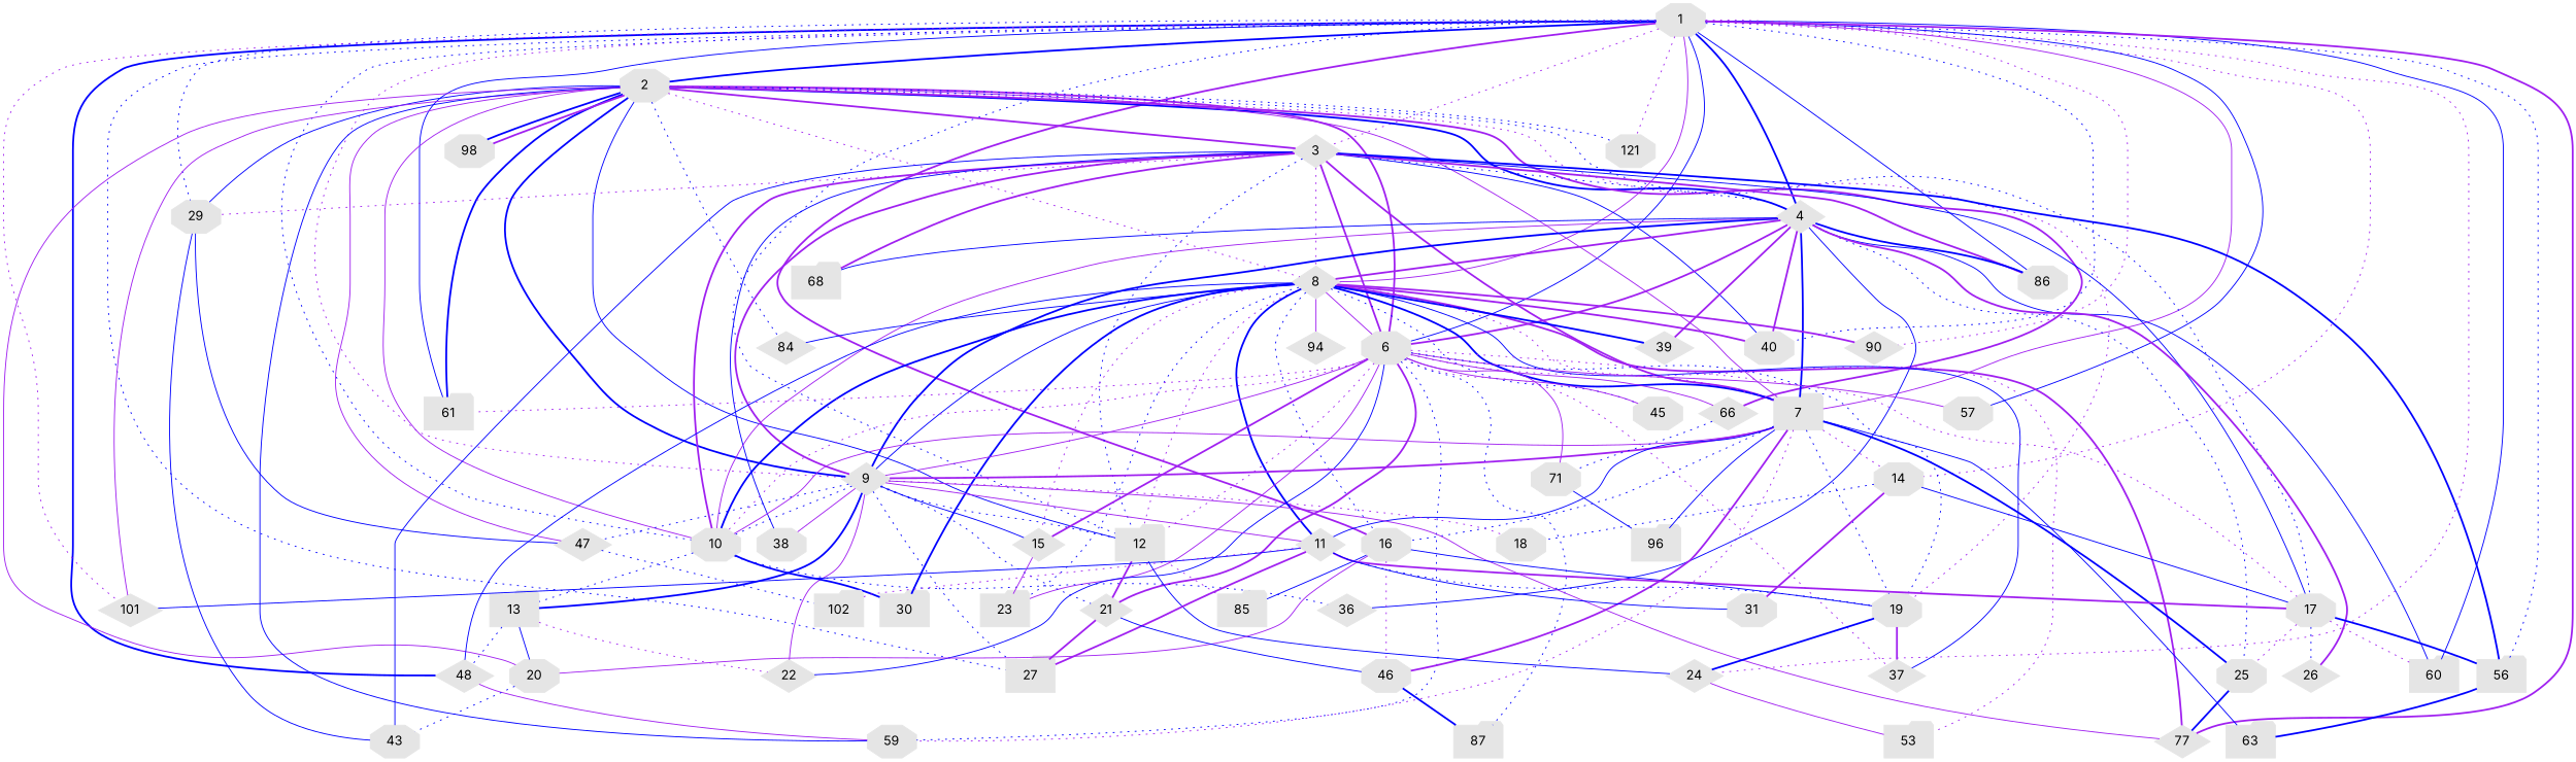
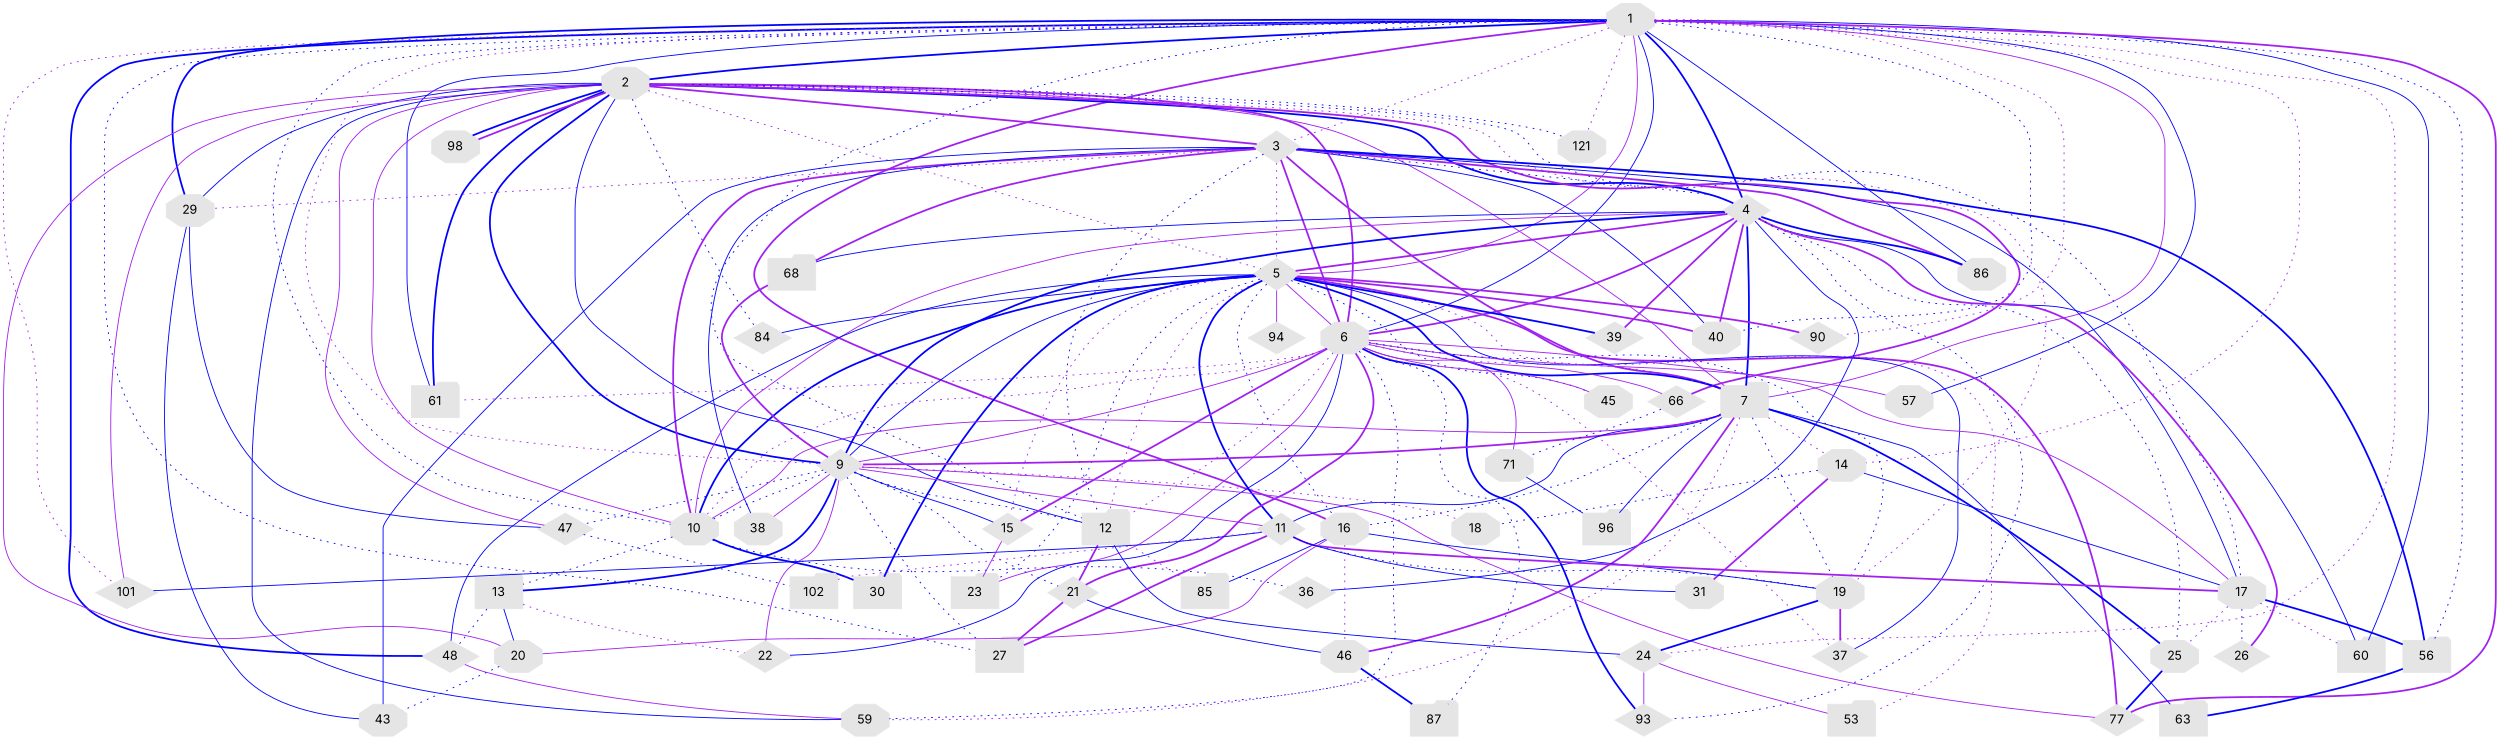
  graph {
    fontname=Inter
    node [color=gray90 fontname=Inter shape=octagon style=filled]
    edge [color=blue fontname=Inter style=dotted]
    1
    2
    3 [shape=diamond]
    4 [shape=diamond]
-   5 [shape=diamond super="+120+8+50+42+33+74" label=8]
+   5 [shape=diamond super="+120+8+50+42+33+74"]
    6 [super="+89+34+55"]
    7 [shape=folder]
    9 [shape=diamond super="+110"]
    10 [super="+32"]
    12 [shape=folder super="+80"]
    14
    16
    24 [shape=diamond super="+72"]
    27 [shape=folder super="+35"]
    29 [super="+83"]
    40 [super="+49+52"]
    48 [shape=diamond super="+104+75+124"]
    56 [shape=folder super="+79"]
    57
    60 [shape=folder]
    61 [shape=folder super="+91"]
    77 [shape=diamond super="+78+105"]
    86 [super="+95"]
    90 [shape=diamond]
    101 [shape=diamond super="+119"]
    121
    17 [super="+54+76+41"]
    19 [super="+58+115"]
    20 [super="+81"]
    47 [shape=diamond super="+51"]
    59 [super="+99+97"]
    66 [shape=diamond]
    84 [shape=diamond]
    98
    38
    43 [super="+44"]
    68 [shape=folder]
    25 [super="+69+108"]
    26 [shape=diamond]
    36 [shape=diamond]
    39 [shape=diamond]
+   93 [shape=diamond super="+113"]
    11 [shape=diamond]
    15 [shape=diamond super="+88+28"]
    23 [shape=folder]
    30 [shape=folder super="+82"]
    37 [shape=diamond super="+100"]
    45
    53 [shape=folder]
    94 [shape=diamond]
    21 [shape=diamond super="+67"]
    22 [shape=diamond super="+62"]
    71
    87 [shape=folder]
    46
    63 [shape=folder]
    96 [shape=folder]
    13 [shape=folder]
    18
    85 [shape=folder]
    31
    102 [shape=folder]
    1 -- 2 [style=bold]
    1 -- 3 [color=purple]
    1 -- 4 [style=bold]
    1 -- 5 [color=purple style=solid weight=2]
    1 -- 6 [style=solid]
    1 -- 7 [color=purple style=solid]
    1 -- 9 [color=purple]
    1 -- 10
    1 -- 12
    1 -- 14 [color=purple]
    1 -- 16 [color=purple style=bold]
    1 -- 24 [color=purple]
    1 -- 27
-   1 -- 29
+   1 -- 29 [style=bold]
    1 -- 40
    1 -- 48 [style=bold]
    1 -- 56
    1 -- 57 [style=solid]
    1 -- 60 [style=solid]
    1 -- 61 [style=solid]
    1 -- 77 [color=purple style=bold]
    1 -- 86 [style=solid]
    1 -- 90 [color=purple]
    1 -- 101 [color=purple]
    1 -- 121 [color=purple]
    2 -- 3 [color=purple style=bold]
    2 -- 4 [style=bold]
    2 -- 5 [color=purple weight=2]
    2 -- 6 [color=purple style=bold weight=2]
    2 -- 7 [color=purple style=solid]
    2 -- 9 [style=bold weight=2]
    2 -- 10 [color=purple style=solid]
    2 -- 12 [style=solid]
    2 -- 29 [style=solid]
    2 -- 61 [style=bold]
    2 -- 101 [color=purple style=solid]
    2 -- 121
    2 -- 17
    2 -- 19 [color=purple]
    2 -- 20 [color=purple style=solid]
    2 -- 47 [color=purple style=solid]
    2 -- 59 [style=solid weight=2]
    2 -- 66 [color=purple style=bold]
    2 -- 84
    2 -- 98 [style=bold]
    2 -- 98 [color=purple style=bold]
    3 -- 4
    3 -- 5 [color=purple weight=3]
    3 -- 6 [color=purple style=bold weight=2]
    3 -- 7 [color=purple style=bold]
-   3 -- 9 [color=purple style=bold]
+   68 -- 9 [color=purple style=bold]
    3 -- 10 [color=purple style=bold]
    3 -- 12
    3 -- 29 [color=purple]
    3 -- 40 [style=solid]
    3 -- 56 [style=bold]
    3 -- 86 [color=purple style=bold]
    3 -- 17 [style=solid]
    3 -- 38 [style=solid]
    3 -- 43 [style=solid]
    3 -- 68 [color=purple style=bold]
    4 -- 5 [color=purple style=bold weight=2]
    4 -- 6 [color=purple style=bold]
    4 -- 7 [style=bold]
    4 -- 9 [style=bold]
    4 -- 10 [color=purple style=solid]
    4 -- 40 [color=purple style=bold]
    4 -- 60 [style=solid]
    4 -- 86 [style=bold]
    4 -- 68 [style=solid]
    4 -- 25
    4 -- 26 [color=purple style=bold]
    4 -- 36 [style=solid]
    4 -- 39 [color=purple style=bold]
+   4 -- 93
    5 -- 6 [color=purple style=solid weight=5]
    5 -- 7 [style=bold weight=2]
    5 -- 9 [style=solid weight=3]
    5 -- 10 [style=bold weight=2]
    5 -- 12 [color=purple]
    5 -- 16
    5 -- 40 [color=purple style=bold]
    5 -- 48 [style=solid]
    5 -- 77 [color=purple style=bold]
    5 -- 90 [color=purple style=bold]
    5 -- 84 [style=solid]
    5 -- 39 [style=bold]
    5 -- 11 [style=bold]
    5 -- 15 [color=purple]
    5 -- 23
    5 -- 30 [style=bold]
    5 -- 37 [style=solid]
    5 -- 45
    5 -- 53 [color=purple]
    5 -- 94 [color=purple style=solid weight=2]
    6 -- 7 [color=purple]
    6 -- 9 [color=purple style=solid]
    6 -- 10 [color=purple weight=2]
    6 -- 12 [color=purple]
    6 -- 57 [color=purple style=solid]
    6 -- 61 [color=purple]
-   6 -- 17 [color=purple]
+   6 -- 17 [color=purple style=solid]
    6 -- 19 [weight=3]
    6 -- 59 [weight=2]
    6 -- 66 [color=purple style=solid]
+   6 -- 93 [style=bold]
    6 -- 15 [color=purple style=bold]
    6 -- 23 [color=purple style=solid]
    6 -- 37 [color=purple]
    6 -- 45 [color=purple style=solid]
    6 -- 21 [color=purple style=bold weight=2]
    6 -- 22 [style=solid]
    6 -- 71 [color=purple style=solid]
    6 -- 87
    7 -- 9 [color=purple style=bold]
    7 -- 10 [color=purple style=solid weight=2]
    7 -- 14 [color=purple]
    7 -- 16
    7 -- 19
    7 -- 59 [color=purple]
    7 -- 25 [style=bold weight=2]
    7 -- 11 [style=solid]
    7 -- 46 [color=purple style=bold]
    7 -- 63 [style=solid]
    7 -- 96 [style=solid]
    9 -- 10
    9 -- 12
    9 -- 27
    9 -- 77 [color=purple style=solid]
    9 -- 47
    9 -- 38 [color=purple style=solid]
    9 -- 11 [color=purple style=solid]
    9 -- 15 [style=solid]
    9 -- 21
    9 -- 22 [color=purple style=solid]
    9 -- 13 [style=bold]
    9 -- 18 [color=purple]
    10 -- 36
    10 -- 30 [style=bold]
    10 -- 13
    12 -- 24 [style=solid]
    12 -- 21 [color=purple style=bold]
    12 -- 85 [color=purple]
    14 -- 17 [style=solid]
    14 -- 18
    14 -- 31 [color=purple style=bold]
    16 -- 19 [style=solid]
    16 -- 20 [color=purple style=solid]
    16 -- 46 [color=purple]
    16 -- 85 [style=solid]
+   24 -- 93 [color=purple style=solid]
    24 -- 53 [color=purple style=solid]
    29 -- 47 [style=solid]
    29 -- 43 [style=solid]
    48 -- 59 [color=purple style=solid]
    56 -- 63 [style=bold]
    17 -- 56 [style=bold]
    17 -- 60 [color=purple]
    17 -- 25 [color=purple]
    17 -- 26 [weight=2]
    19 -- 24 [style=bold]
    19 -- 37 [color=purple style=bold]
    20 -- 43
    47 -- 102
    66 -- 71
    25 -- 77 [style=bold]
    11 -- 27 [color=purple style=bold]
    11 -- 101 [style=solid]
    11 -- 17 [color=purple style=bold]
    11 -- 19
    11 -- 31 [style=solid]
    11 -- 102 [color=purple]
    15 -- 23 [color=purple style=solid]
    21 -- 27 [color=purple style=bold]
    21 -- 46 [style=solid]
    71 -- 96 [style=solid]
    46 -- 87 [style=bold]
    13 -- 48 [weight=2]
    13 -- 20 [style=solid]
    13 -- 22 [color=purple]
  }
